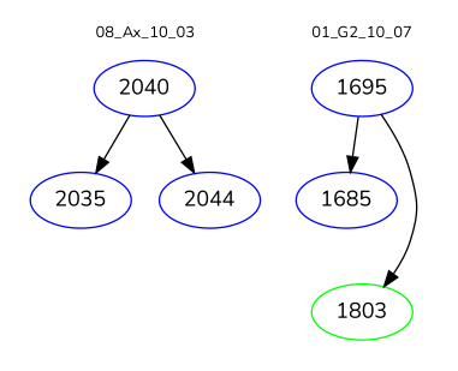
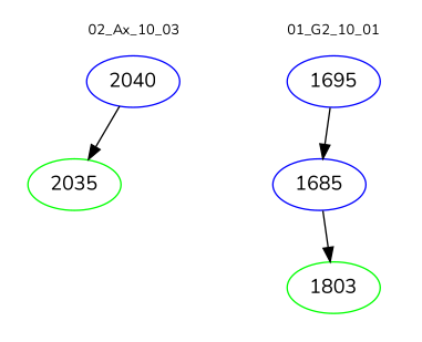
  digraph {
    fontname=Nunito
    node [color=blue fontname=Nunito]
    edge [color=black fontname=Nunito]
    n1 [label=2040]
-   n2 [label=2035]
-   n3 [label=2044]
+   n2 [color=green label=2035]
    n4 [label=1695]
    n5 [label=1685]
    n6 [color=green label=1803]
    subgraph cluster_1 {
      color=white
      fontsize=10
-     label="08_Ax_10_03"
+     label="02_Ax_10_03"
      n1
      n2
-     n3
    }
    subgraph cluster_2 {
      color=white
      fontsize=10
-     label="01_G2_10_07"
+     label="01_G2_10_01"
      n4
      n5
      n6
    }
    n1 -> n2
-   n1 -> n3
    n4 -> n5
-   n4 -> n6
+   n5 -> n6
  }
